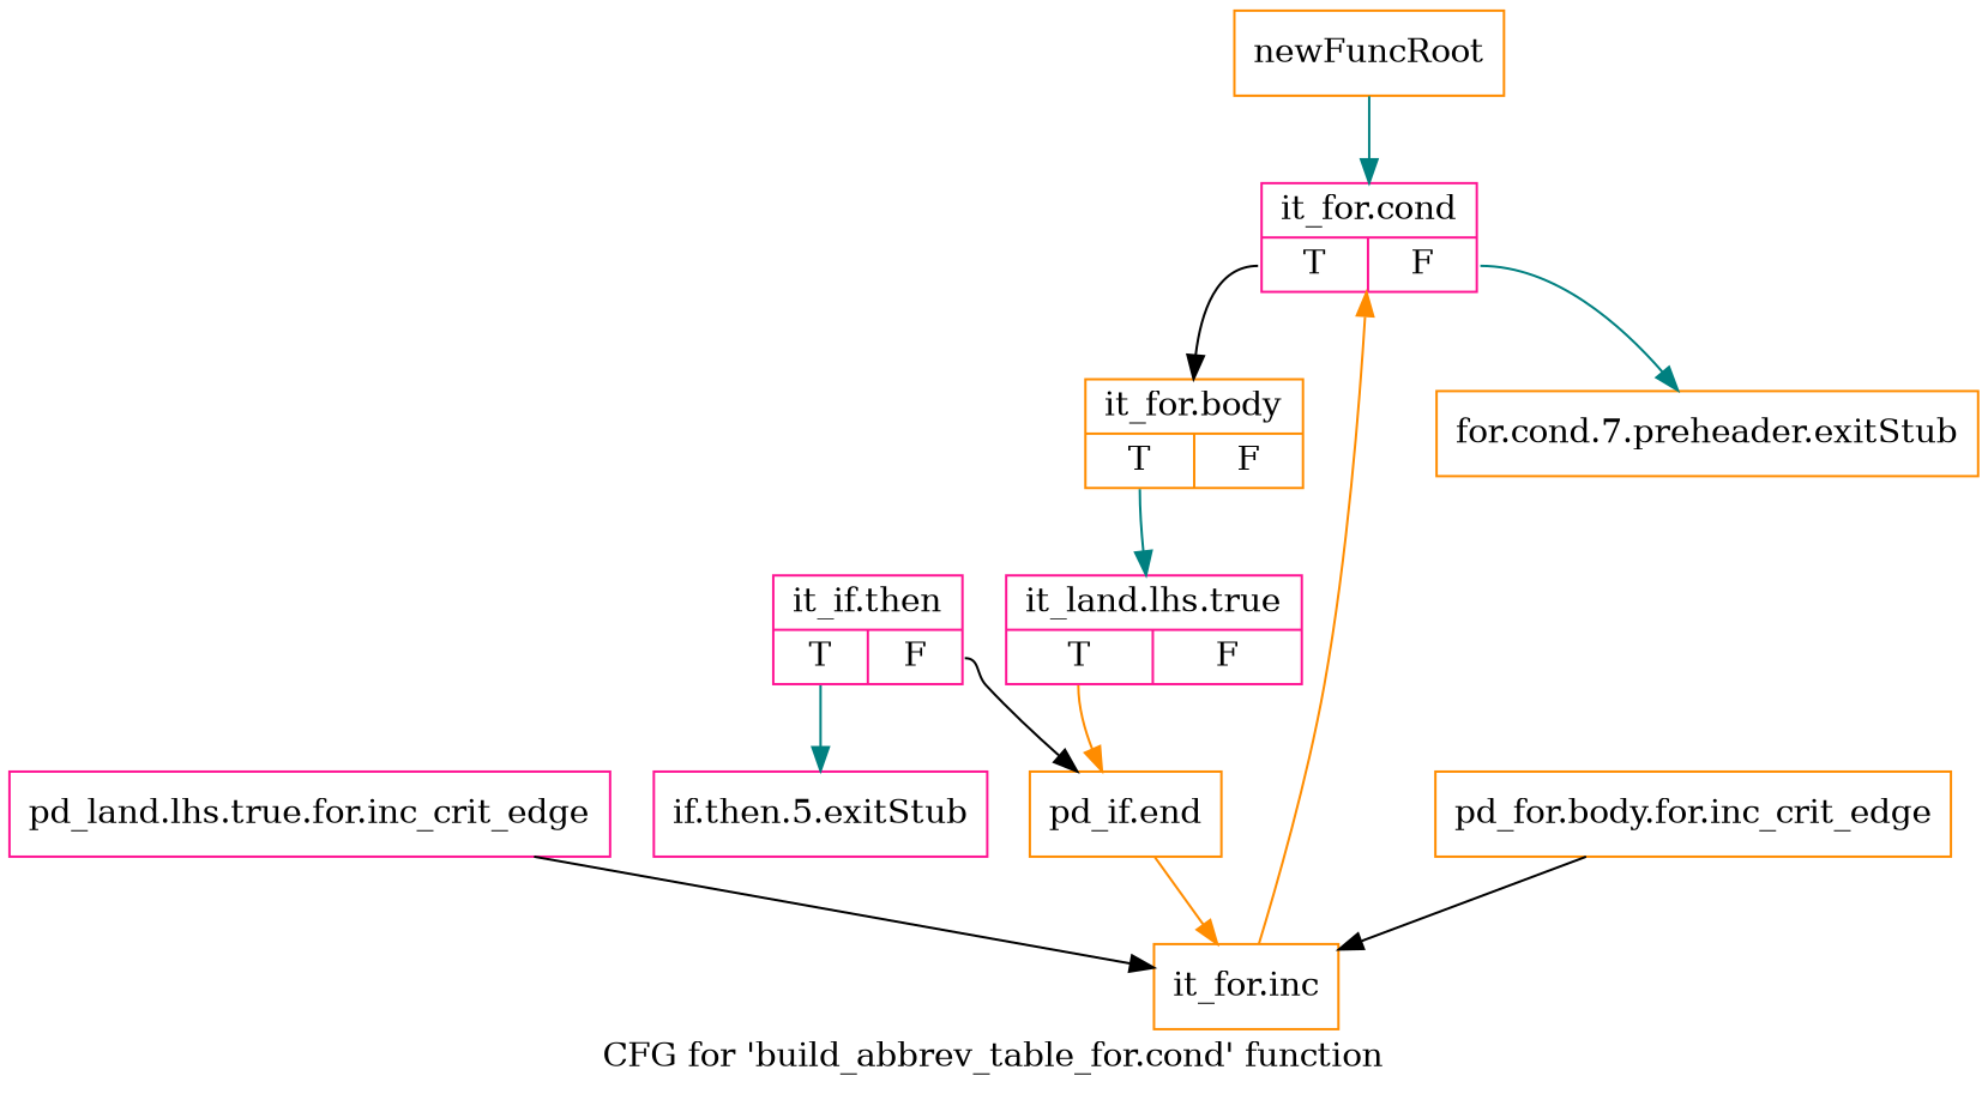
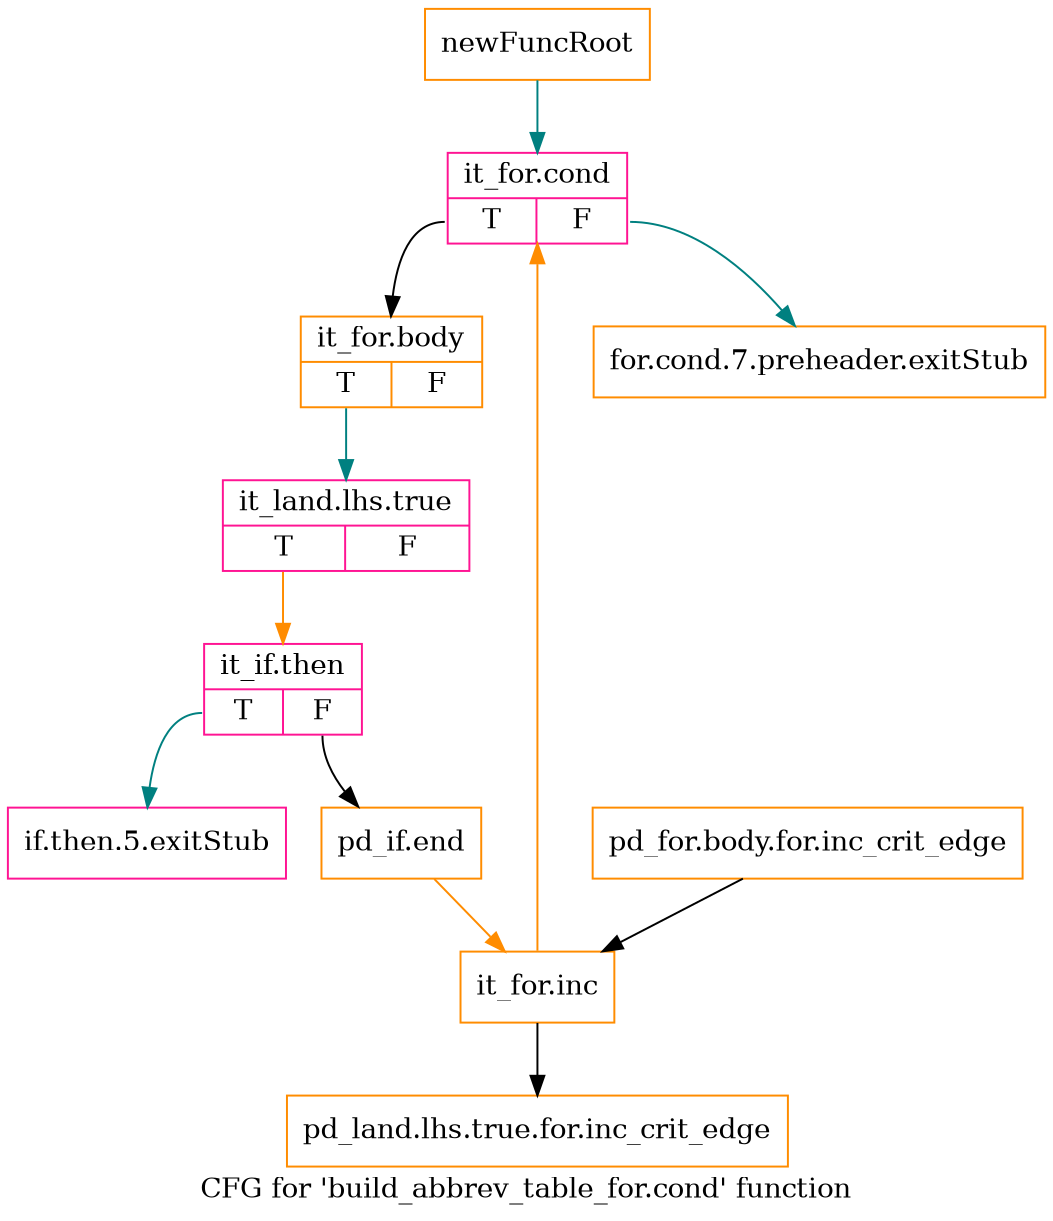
  digraph {
    label="CFG for 'build_abbrev_table_for.cond' function"
    node [color=darkorange shape=record]
    edge [color=teal]
    n1 [label="{newFuncRoot}"]
    n2 [color=deeppink label="{it_for.cond|{<s0>T|<s1>F}}"]
    n3 [label="{for.cond.7.preheader.exitStub}"]
    n4 [label="{it_for.body|{<s0>T|<s1>F}}"]
    n5 [color=deeppink label="{it_land.lhs.true|{<s0>T|<s1>F}}"]
    n6 [color=deeppink label="{if.then.5.exitStub}"]
    n7 [color=deeppink label="{it_if.then|{<s0>T|<s1>F}}"]
    n8 [label="{pd_for.body.for.inc_crit_edge}"]
    n9 [label="{it_for.inc}"]
    n10 [label="{pd_if.end}"]
-   n11 [color=deeppink label="{pd_land.lhs.true.for.inc_crit_edge}"]
+   n11 [label="{pd_land.lhs.true.for.inc_crit_edge}"]
    n1 -> n2
    n2 -> n3 [tailport=s1]
    n2 -> n4 [color=black tailport=s0]
    n4 -> n5 [tailport=s0]
-   n5 -> n10 [color=darkorange tailport=s0]
+   n5 -> n7 [color=darkorange tailport=s0]
    n7 -> n6 [tailport=s0]
    n7 -> n10 [color=black tailport=s1]
    n8 -> n9 [color=black]
    n9 -> n2 [color=darkorange]
    n10 -> n9 [color=darkorange]
-   n11 -> n9 [color=black]
+   n9 -> n11 [color=black]
  }
